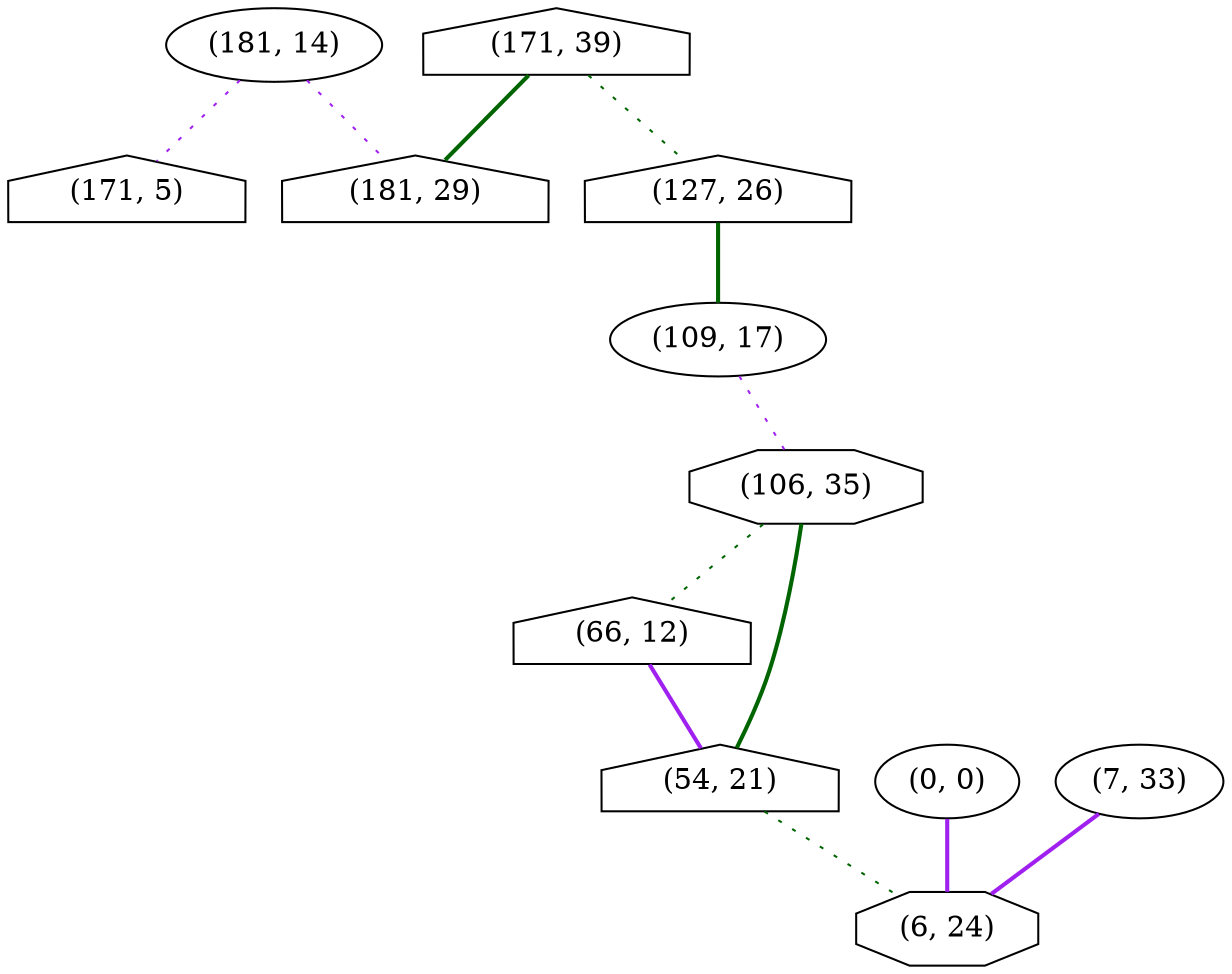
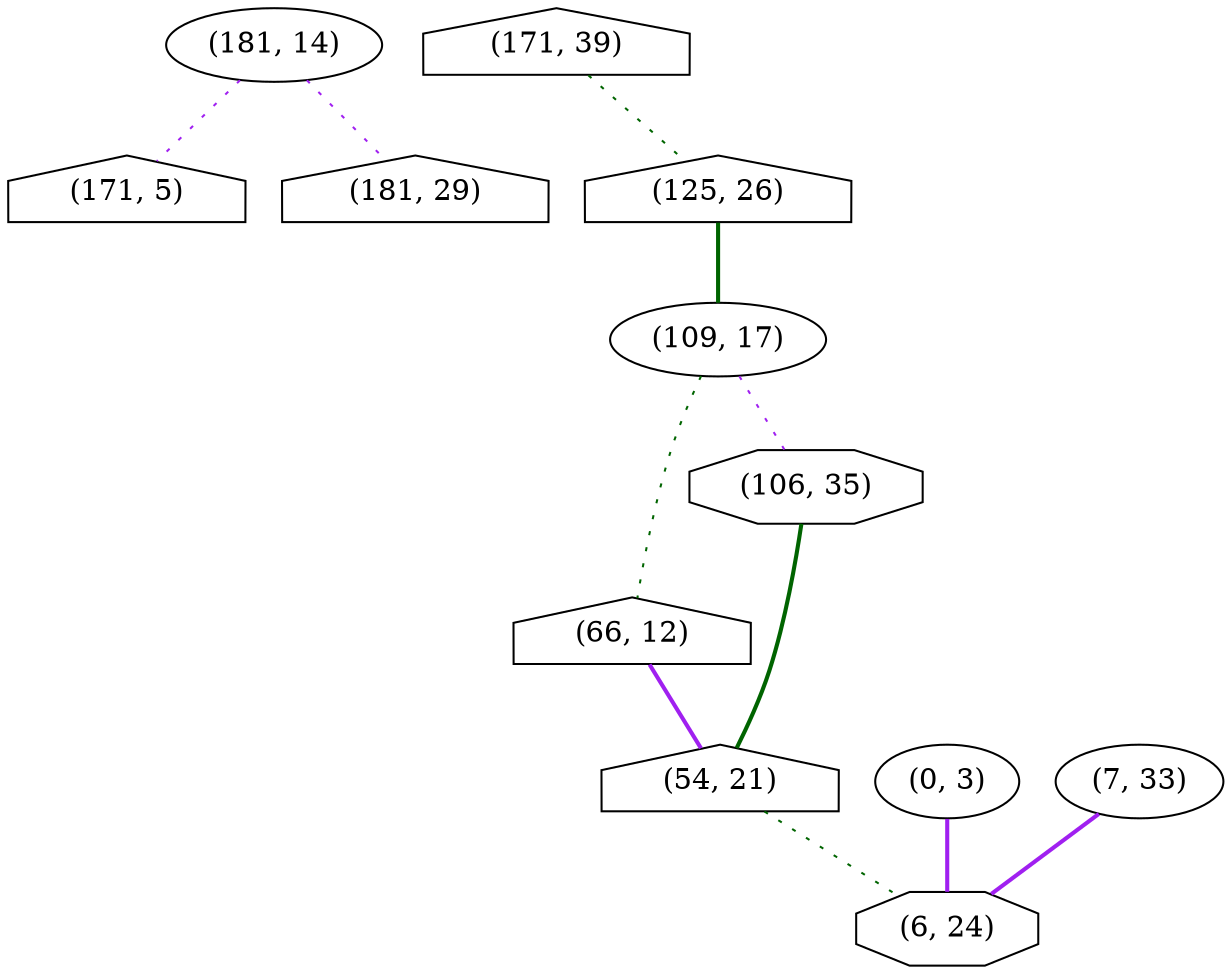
  graph {
    node [shape=house]
    edge [color=purple style=dotted weight=1]
    "(181, 14)" [shape=ellipse]
    "(171, 5)"
    "(181, 29)"
    "(171, 39)"
-   "(127, 26)"
+   "(127, 26)" [label="(125, 26)"]
    "(109, 17)" [shape=ellipse]
-   "(0, 0)" [shape=ellipse]
+   "(0, 0)" [shape=ellipse label="(0, 3)"]
    "(6, 24)" [shape=octagon]
    "(7, 33)" [shape=ellipse]
    "(66, 12)"
    "(106, 35)" [shape=octagon]
    "(54, 21)"
    "(181, 14)" -- "(171, 5)"
    "(181, 14)" -- "(181, 29)"
-   "(171, 39)" -- "(181, 29)" [color=darkgreen style=bold]
    "(171, 39)" -- "(127, 26)" [color=darkgreen]
    "(127, 26)" -- "(109, 17)" [color=darkgreen style=bold]
-   "(106, 35)" -- "(66, 12)" [color=darkgreen]
+   "(109, 17)" -- "(66, 12)" [color=darkgreen]
    "(109, 17)" -- "(106, 35)"
    "(0, 0)" -- "(6, 24)" [style=bold weight=4]
    "(7, 33)" -- "(6, 24)" [style=bold]
    "(66, 12)" -- "(54, 21)" [style=bold]
    "(106, 35)" -- "(54, 21)" [color=darkgreen style=bold]
    "(54, 21)" -- "(6, 24)" [color=darkgreen]
  }
